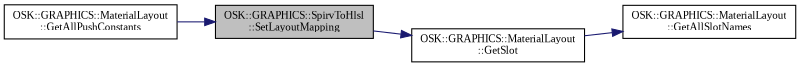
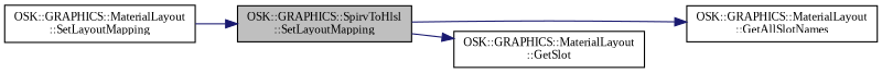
  digraph {
    fontname="Liberation Serif"
    rankdir=LR
    node [color=black fillcolor=white fontname="Liberation Serif" fontsize=10 shape=record style=filled]
    edge [color=midnightblue fontname="Liberation Serif" fontsize=10 labelfontname=Helvetica labelfontsize=10 style=solid]
    n1 [fillcolor=grey75 fontcolor=black height=0.2 label="OSK::GRAPHICS::SpirvToHlsl\l::SetLayoutMapping" width=0.4]
    n2 [height=0.2 label="OSK::GRAPHICS::MaterialLayout\l::GetAllSlotNames" width=0.4]
    n3 [height=0.2 label="OSK::GRAPHICS::MaterialLayout\l::GetSlot" width=0.4]
-   n4 [height=0.2 label="OSK::GRAPHICS::MaterialLayout\l::GetAllPushConstants" width=0.4]
-   n3 -> n2
+   n4 [height=0.2 label="OSK::GRAPHICS::MaterialLayout\l::SetLayoutMapping" width=0.4]
+   n1 -> n2
    n1 -> n3
    n4 -> n1
  }
